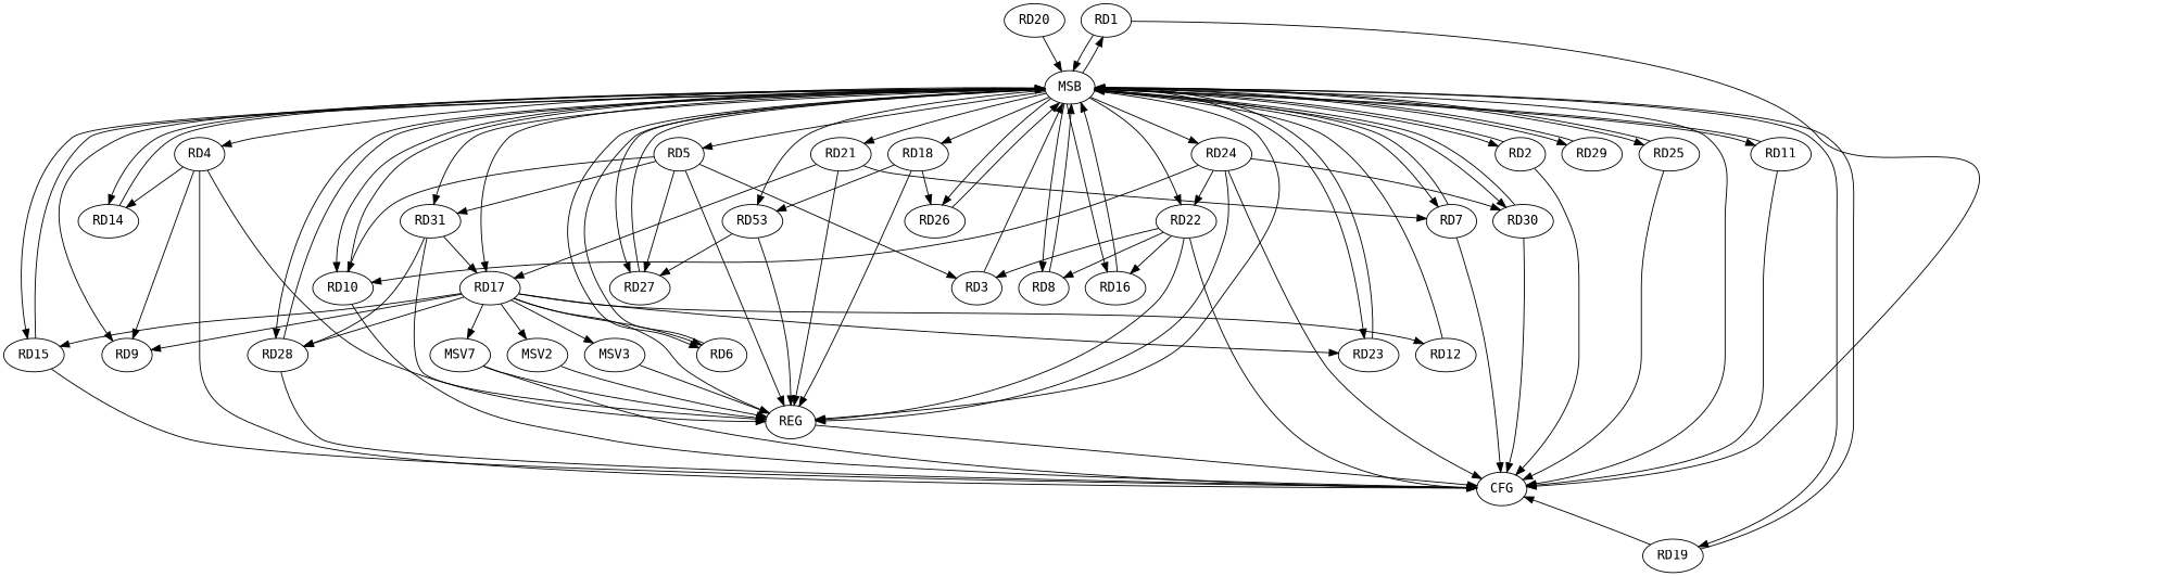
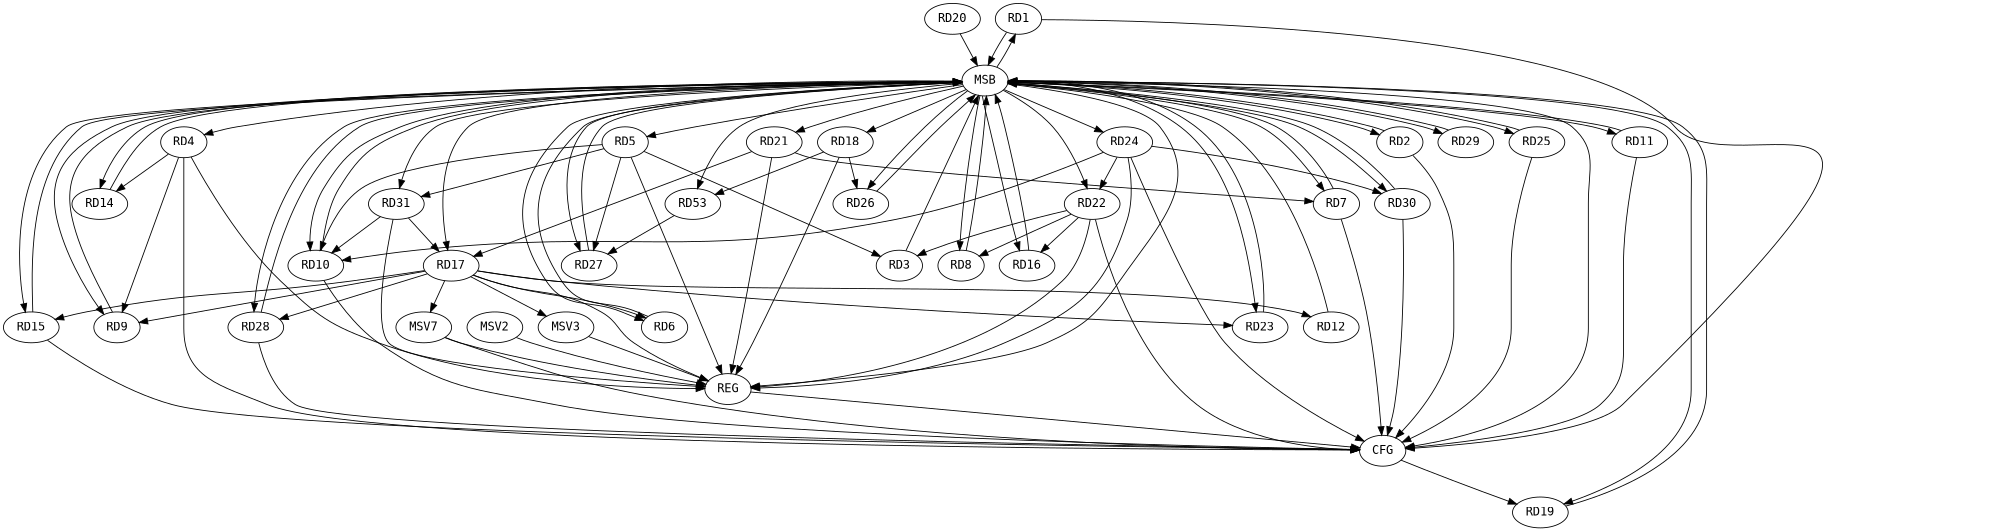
  strict digraph {
    fontname="DejaVu Sans Mono"
    node [fontname="DejaVu Sans Mono"]
    edge [fontname="DejaVu Sans Mono"]
    n1 [label=RD1]
    n2 [label=MSB]
    n3 [label=CFG]
    n4 [label=RD2]
    n5 [label=RD4]
    n6 [label=RD9]
    n7 [label=RD14]
    n8 [label=REG]
    n9 [label=RD5]
    n10 [label=RD10]
    n11 [label=RD27]
    n12 [label=RD31]
    n13 [label=RD6]
    n14 [label=RD7]
    n15 [label=RD8]
    n16 [label=RD11]
    n17 [label=RD53]
    n18 [label=RD15]
    n19 [label=RD16]
    n20 [label=RD17]
    n21 [label=RD23]
    n22 [label=RD28]
    n23 [label=RD18]
    n24 [label=RD26]
    n25 [label=RD19]
    n26 [label=RD21]
    n27 [label=RD22]
    n28 [label=RD24]
    n29 [label=RD30]
    n30 [label=RD25]
    n31 [label=RD29]
    n32 [label=RD3]
    n33 [label=RD12]
    n34 [label=MSV7]
    n35 [label=MSV2]
    n36 [label=MSV3]
    n37 [label=RD20]
    n1 -> n2
    n1 -> n3
    n2 -> n1
    n2 -> n3
    n2 -> n4
    n2 -> n5
    n2 -> n6
    n2 -> n7
    n2 -> n8
    n2 -> n9
    n2 -> n10
    n2 -> n11
    n2 -> n12
    n2 -> n13
    n2 -> n14
    n2 -> n15
    n2 -> n16
    n2 -> n17
    n2 -> n18
    n2 -> n19
    n2 -> n20
    n2 -> n21
    n2 -> n22
    n2 -> n23
    n2 -> n24
    n2 -> n25
    n2 -> n26
    n2 -> n27
    n2 -> n28
    n2 -> n29
    n2 -> n30
    n2 -> n31
    n4 -> n2
    n4 -> n3
    n5 -> n3
    n5 -> n6
    n5 -> n7
    n5 -> n8
+   n6 -> n2
    n7 -> n2
    n8 -> n3
    n9 -> n8
    n9 -> n10
    n9 -> n11
    n9 -> n12
    n9 -> n32
    n10 -> n2
    n10 -> n3
    n11 -> n2
    n12 -> n8
    n12 -> n20
-   n12 -> n22
+   n12 -> n10
    n13 -> n2
    n14 -> n2
    n14 -> n3
    n15 -> n2
    n16 -> n2
    n16 -> n3
-   n17 -> n8
    n17 -> n11
    n18 -> n2
    n18 -> n3
    n19 -> n2
    n20 -> n6
    n20 -> n8
    n20 -> n13
    n20 -> n18
    n20 -> n21
    n20 -> n22
    n20 -> n33
    n20 -> n34
-   n20 -> n35
    n20 -> n36
    n21 -> n2
    n22 -> n2
    n22 -> n3
    n23 -> n8
    n23 -> n17
    n23 -> n24
    n24 -> n2
    n25 -> n2
-   n25 -> n3
+   n3 -> n25
    n26 -> n8
    n26 -> n14
    n26 -> n20
    n27 -> n3
    n27 -> n8
    n27 -> n15
    n27 -> n19
    n27 -> n32
    n28 -> n3
    n28 -> n8
    n28 -> n10
    n28 -> n27
    n28 -> n29
    n29 -> n2
    n29 -> n3
    n30 -> n2
    n30 -> n3
    n31 -> n2
    n32 -> n2
    n33 -> n2
    n34 -> n3
    n34 -> n8
    n35 -> n8
    n36 -> n8
    n37 -> n2
  }
